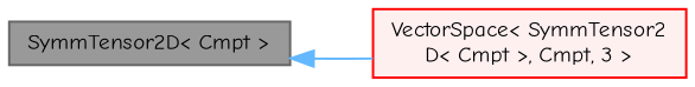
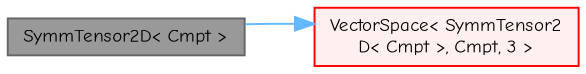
  digraph {
    rankdir=LR
    fontname="Comic Neue"
    node [fontname="Comic Neue" fontsize=10 shape=box style=filled]
    n1 [color=gray40 fillcolor=grey60 fontcolor=black height=0.2 label="SymmTensor2D\< Cmpt \>" width=0.4]
    n2 [color=red fillcolor="#FFF0F0" height=0.2 label="VectorSpace\< SymmTensor2\lD\< Cmpt \>, Cmpt, 3 \>" width=0.4]
-   n1 -> n2 [color=steelblue1 dir=back fontname="Comic Neue" fontsize=10 labelfontname=Helvetica labelfontsize=10 style=solid]
+   n2 -> n1 [color=steelblue1 dir=back fontname="Comic Neue" fontsize=10 labelfontname=Helvetica labelfontsize=10 style=solid]
  }
